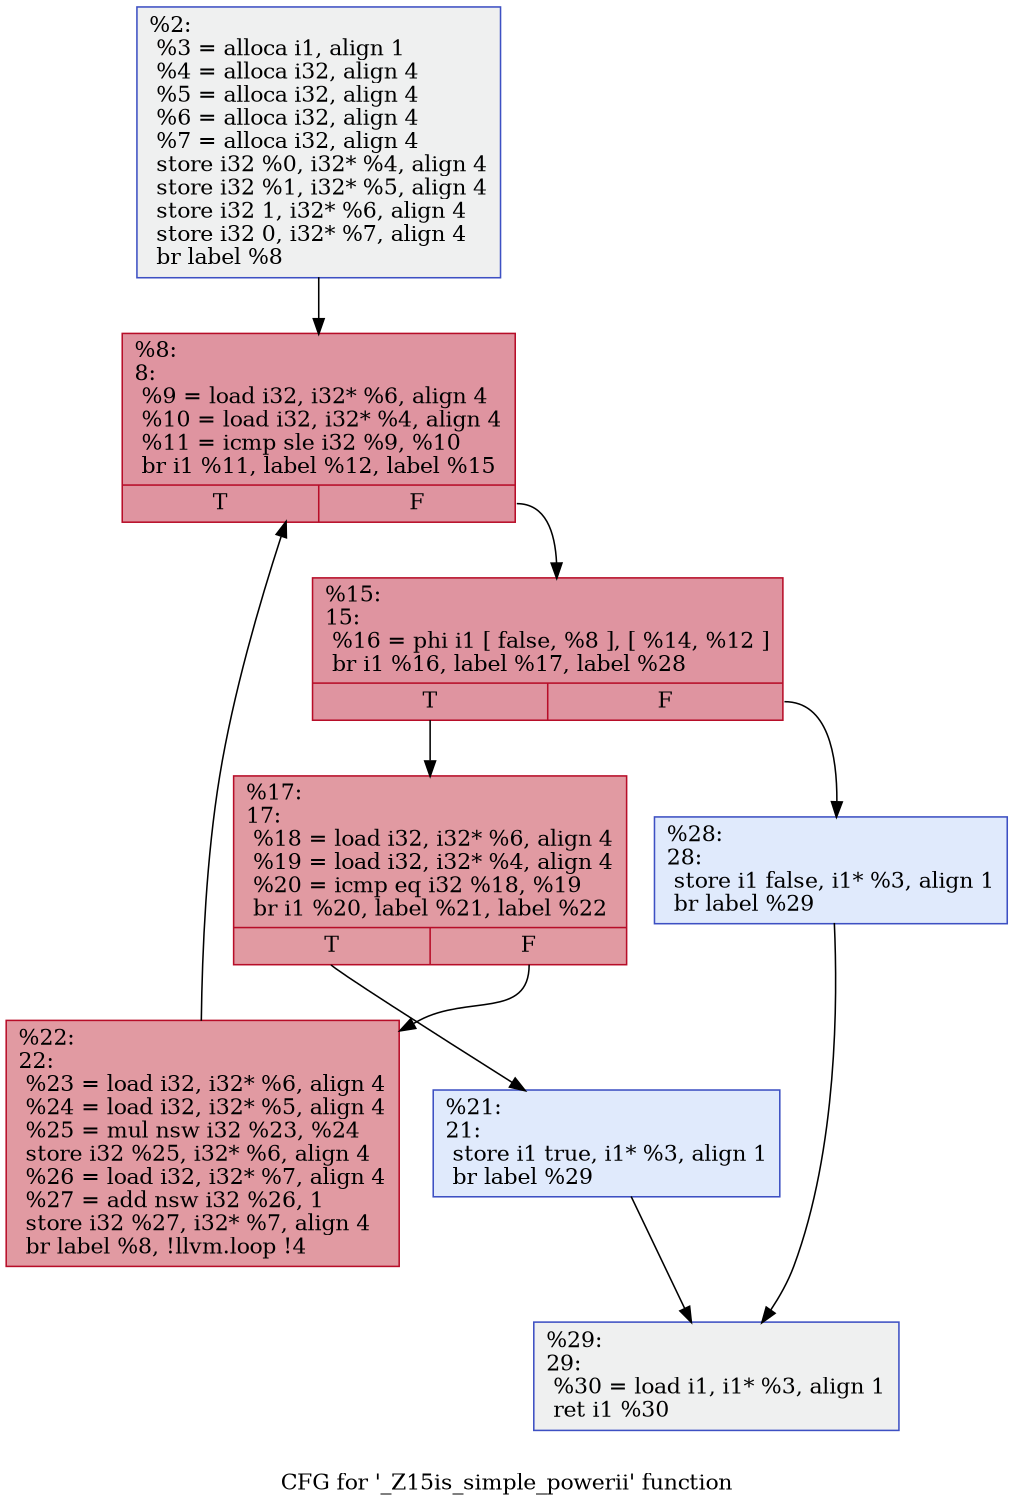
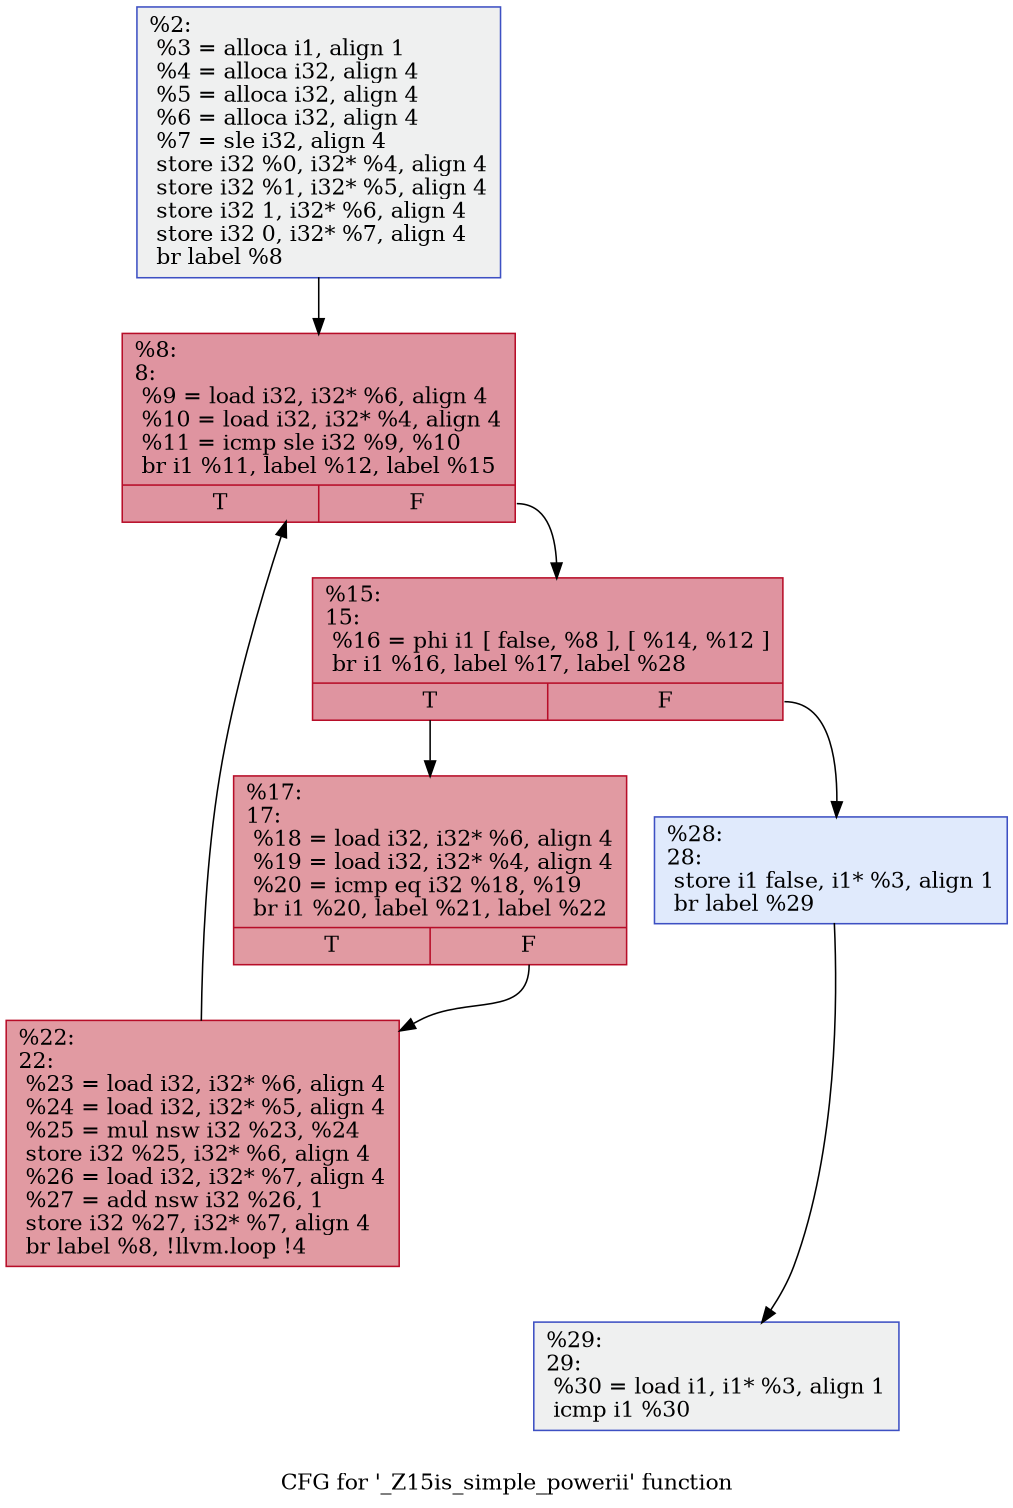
  digraph {
    fontname="DejaVu Serif"
    label="CFG for '_Z15is_simple_powerii' function"
    node [color="#3d50c3ff" fillcolor="#dbdcde70" fontname="DejaVu Serif" shape=record style=filled]
    edge [fontname="DejaVu Serif"]
-   n1 [label="{%2:\l  %3 = alloca i1, align 1\l  %4 = alloca i32, align 4\l  %5 = alloca i32, align 4\l  %6 = alloca i32, align 4\l  %7 = alloca i32, align 4\l  store i32 %0, i32* %4, align 4\l  store i32 %1, i32* %5, align 4\l  store i32 1, i32* %6, align 4\l  store i32 0, i32* %7, align 4\l  br label %8\l}"]
+   n1 [label="{%2:\l  %3 = alloca i1, align 1\l  %4 = alloca i32, align 4\l  %5 = alloca i32, align 4\l  %6 = alloca i32, align 4\l  %7 = sle i32, align 4\l  store i32 %0, i32* %4, align 4\l  store i32 %1, i32* %5, align 4\l  store i32 1, i32* %6, align 4\l  store i32 0, i32* %7, align 4\l  br label %8\l}"]
    n2 [color="#b70d28ff" fillcolor="#b70d2870" label="{%8:\l8:                                                \l  %9 = load i32, i32* %6, align 4\l  %10 = load i32, i32* %4, align 4\l  %11 = icmp sle i32 %9, %10\l  br i1 %11, label %12, label %15\l|{<s0>T|<s1>F}}"]
    n3 [color="#b70d28ff" fillcolor="#b70d2870" label="{%15:\l15:                                               \l  %16 = phi i1 [ false, %8 ], [ %14, %12 ]\l  br i1 %16, label %17, label %28\l|{<s0>T|<s1>F}}"]
    n4 [color="#b70d28ff" fillcolor="#bb1b2c70" label="{%17:\l17:                                               \l  %18 = load i32, i32* %6, align 4\l  %19 = load i32, i32* %4, align 4\l  %20 = icmp eq i32 %18, %19\l  br i1 %20, label %21, label %22\l|{<s0>T|<s1>F}}"]
    n5 [fillcolor="#b9d0f970" label="{%28:\l28:                                               \l  store i1 false, i1* %3, align 1\l  br label %29\l}"]
-   n6 [fillcolor="#b9d0f970" label="{%21:\l21:                                               \l  store i1 true, i1* %3, align 1\l  br label %29\l}"]
    n7 [color="#b70d28ff" fillcolor="#bb1b2c70" label="{%22:\l22:                                               \l  %23 = load i32, i32* %6, align 4\l  %24 = load i32, i32* %5, align 4\l  %25 = mul nsw i32 %23, %24\l  store i32 %25, i32* %6, align 4\l  %26 = load i32, i32* %7, align 4\l  %27 = add nsw i32 %26, 1\l  store i32 %27, i32* %7, align 4\l  br label %8, !llvm.loop !4\l}"]
-   n8 [label="{%29:\l29:                                               \l  %30 = load i1, i1* %3, align 1\l  ret i1 %30\l}"]
+   n8 [label="{%29:\l29:                                               \l  %30 = load i1, i1* %3, align 1\l  icmp i1 %30\l}"]
    n1 -> n2
    n2 -> n3 [tailport=s1]
    n3 -> n4 [tailport=s0]
    n3 -> n5 [tailport=s1]
-   n4 -> n6 [tailport=s0]
    n4 -> n7 [tailport=s1]
    n5 -> n8
-   n6 -> n8
    n7 -> n2
  }
